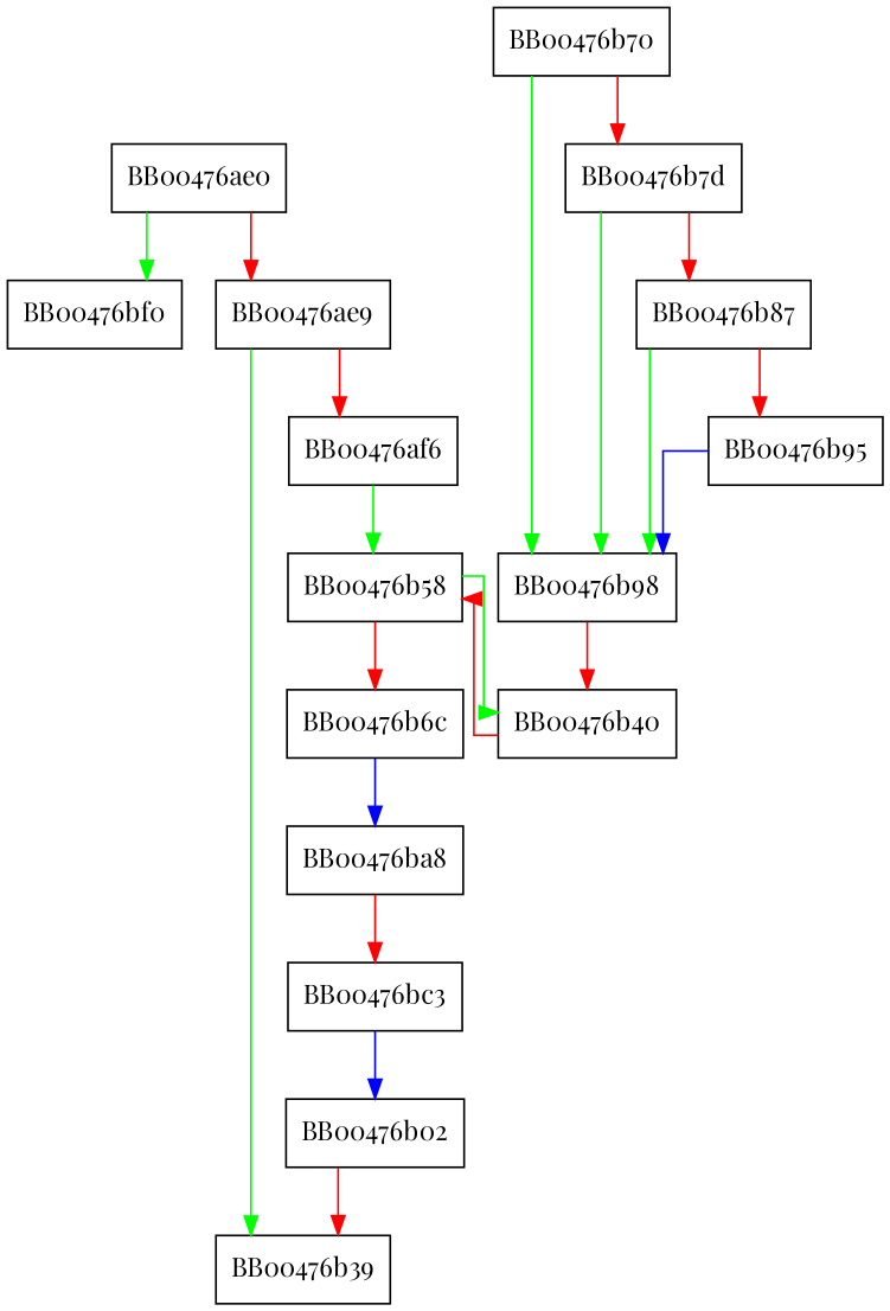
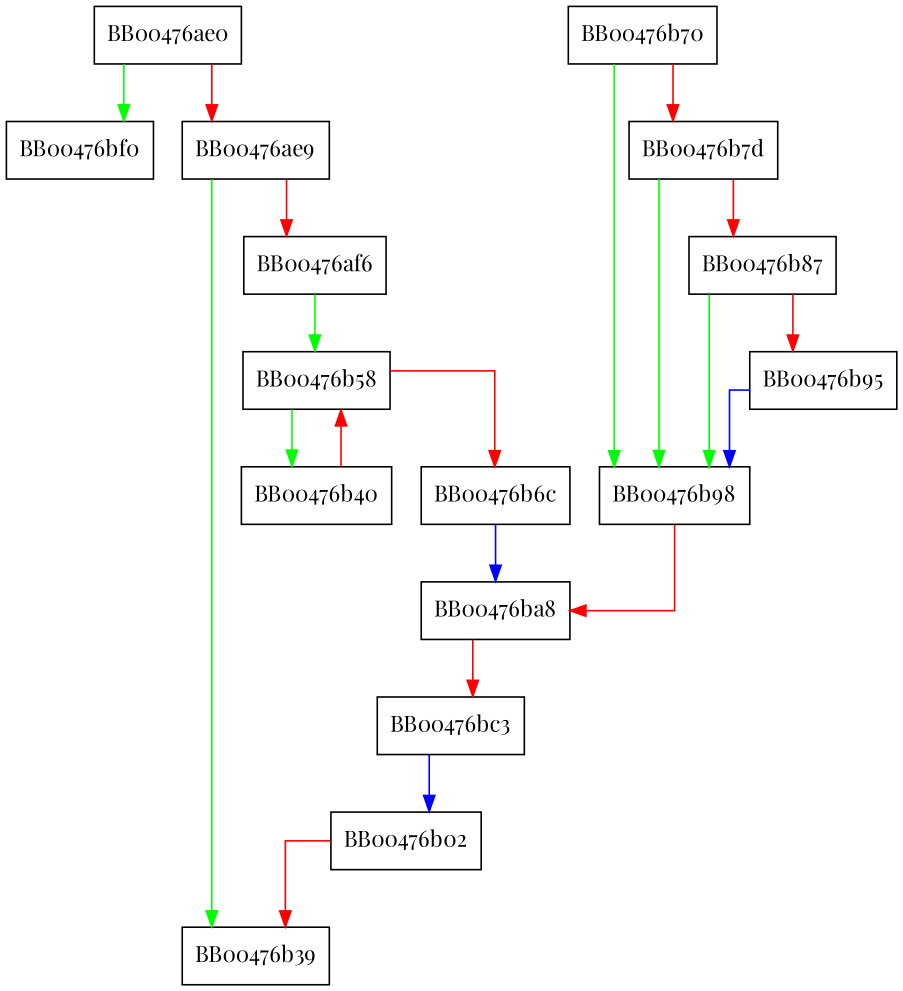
  digraph {
    fontname="Playfair Display"
    splines=ortho
    node [fontname="Playfair Display" shape=box]
    edge [color=red fontname="Playfair Display"]
    BB00476ae0
    BB00476bf0
    BB00476ae9
    BB00476b39
    BB00476af6
    BB00476b58
    BB00476b40
    BB00476b6c
    BB00476b02
    BB00476ba8
    BB00476bc3
    BB00476b70
    BB00476b98
    BB00476b7d
    BB00476b87
    BB00476b95
    BB00476ae0 -> BB00476bf0 [color=green]
    BB00476ae0 -> BB00476ae9
    BB00476ae9 -> BB00476b39 [color=green]
    BB00476ae9 -> BB00476af6
    BB00476af6 -> BB00476b58 [color=green]
    BB00476b58 -> BB00476b40 [color=green]
    BB00476b58 -> BB00476b6c
    BB00476b40 -> BB00476b58
    BB00476b6c -> BB00476ba8 [color=blue]
    BB00476b02 -> BB00476b39
    BB00476ba8 -> BB00476bc3
    BB00476bc3 -> BB00476b02 [color=blue]
    BB00476b70 -> BB00476b98 [color=green]
    BB00476b70 -> BB00476b7d
-   BB00476b98 -> BB00476b40
+   BB00476b98 -> BB00476ba8
    BB00476b7d -> BB00476b98 [color=green]
    BB00476b7d -> BB00476b87
    BB00476b87 -> BB00476b98 [color=green]
    BB00476b87 -> BB00476b95
    BB00476b95 -> BB00476b98 [color=blue]
  }
